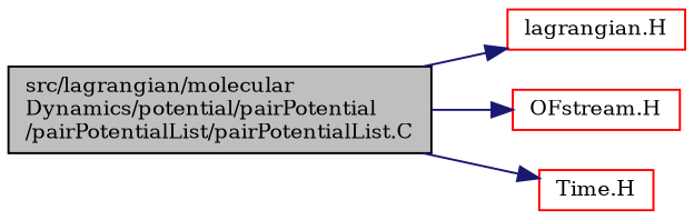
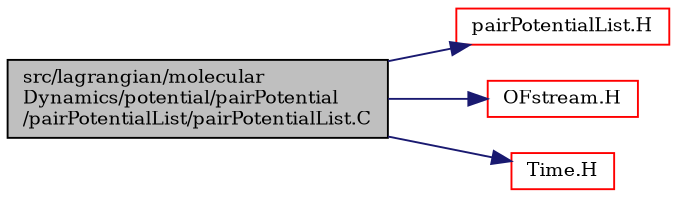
  digraph {
    rankdir=LR
    fontname="DejaVu Serif"
    node [color=red fontname="DejaVu Serif" fontsize=10 shape=record]
    edge [color=midnightblue fontname="DejaVu Serif" fontsize=10 labelfontname=Helvetica labelfontsize=10 style=solid]
    n1 [color=black fillcolor=grey75 fontcolor=black height=0.2 label="src/lagrangian/molecular\lDynamics/potential/pairPotential\l/pairPotentialList/pairPotentialList.C" style=filled width=0.4]
-   n2 [height=0.2 label="lagrangian.H" width=0.4]
+   n2 [height=0.2 label="pairPotentialList.H" width=0.4]
    n3 [height=0.2 label="OFstream.H" width=0.4]
    n4 [height=0.2 label="Time.H" width=0.4]
    n1 -> n2
    n1 -> n3
    n1 -> n4
  }
